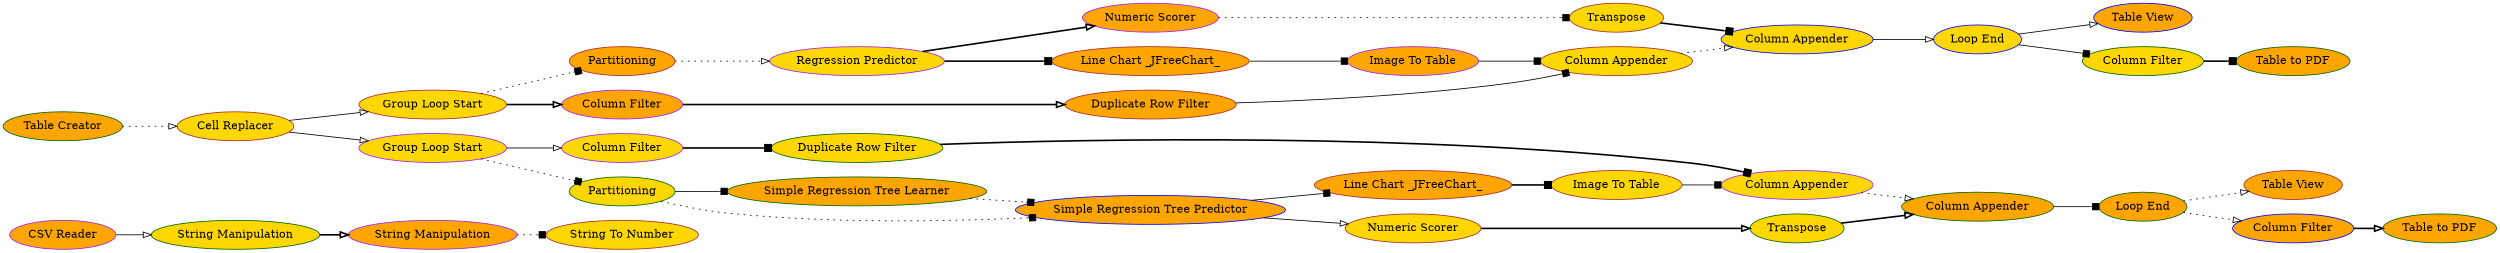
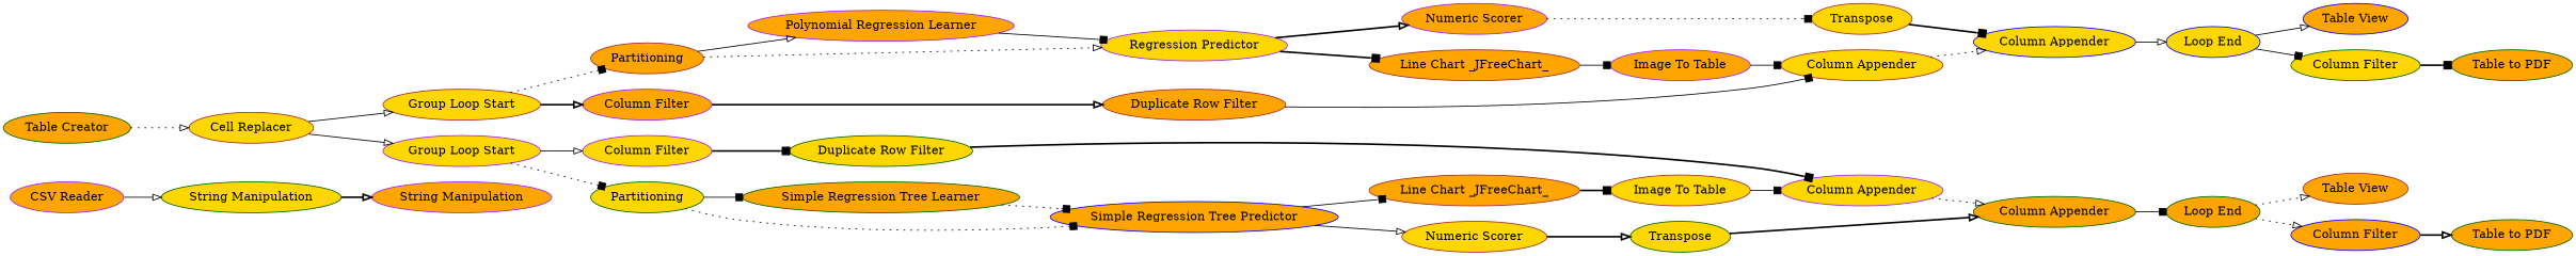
  digraph {
    rankdir=LR
    node [color=brown fillcolor=orange style=filled]
    edge [arrowhead=onormal style=solid]
    n1 [color=purple label="CSV Reader"]
    n2 [color=darkgreen fillcolor=gold label="String Manipulation"]
    n3 [color=purple label="String Manipulation"]
-   n4 [fillcolor=gold label="String To Number"]
    n5 [fillcolor=gold label="Cell Replacer"]
    n6 [fillcolor=gold label="Group Loop Start"]
    n7 [color=purple fillcolor=gold label="Group Loop Start"]
    n8 [label=Partitioning]
    n9 [color=purple label="Column Filter"]
    n10 [color=purple fillcolor=gold label="Column Filter"]
    n11 [color=darkgreen fillcolor=gold label=Partitioning]
    n12 [color=darkgreen label="Table Creator"]
+   n13 [color=purple label="Polynomial Regression Learner"]
    n14 [color=purple fillcolor=gold label="Regression Predictor"]
    n15 [label="Duplicate Row Filter"]
    n16 [color=purple label="Numeric Scorer"]
    n17 [label="Line Chart _JFreeChart_"]
    n18 [fillcolor=gold label=Transpose]
    n19 [color=purple label="Image To Table"]
    n20 [color=blue fillcolor=gold label="Column Appender"]
    n21 [color=blue fillcolor=gold label="Loop End"]
    n22 [color=blue label="Table View"]
    n23 [color=darkgreen fillcolor=gold label="Column Filter"]
    n24 [color=darkgreen label="Table to PDF"]
    n25 [fillcolor=gold label="Column Appender"]
    n26 [color=darkgreen label="Simple Regression Tree Learner"]
    n27 [color=blue label="Simple Regression Tree Predictor"]
    n28 [label="Line Chart _JFreeChart_"]
    n29 [fillcolor=gold label="Numeric Scorer"]
    n30 [fillcolor=gold label="Image To Table"]
    n31 [color=darkgreen fillcolor=gold label=Transpose]
    n32 [color=darkgreen fillcolor=gold label="Duplicate Row Filter"]
    n33 [color=purple fillcolor=gold label="Column Appender"]
    n34 [color=darkgreen label="Column Appender"]
    n35 [color=darkgreen label="Loop End"]
    n36 [label="Table View"]
    n37 [color=blue label="Column Filter"]
    n38 [color=darkgreen label="Table to PDF"]
    n1 -> n2
    n2 -> n3 [style=bold]
-   n3 -> n4 [arrowhead=box style=dotted]
    n5 -> n6
    n5 -> n7
    n6 -> n8 [arrowhead=box style=dotted]
    n6 -> n9 [style=bold]
    n7 -> n10
    n7 -> n11 [arrowhead=box style=dotted]
+   n8 -> n13
    n8 -> n14 [style=dotted]
    n9 -> n15 [style=bold]
    n10 -> n32 [arrowhead=box style=bold]
    n11 -> n26 [arrowhead=box]
    n11 -> n27 [arrowhead=box style=dotted]
    n12 -> n5 [style=dotted]
+   n13 -> n14 [arrowhead=box]
    n14 -> n16 [style=bold]
    n14 -> n17 [arrowhead=box style=bold]
    n15 -> n25 [arrowhead=box]
    n16 -> n18 [arrowhead=box style=dotted]
    n17 -> n19 [arrowhead=box]
    n18 -> n20 [arrowhead=box style=bold]
    n19 -> n25 [arrowhead=box]
    n20 -> n21
    n21 -> n22
    n21 -> n23 [arrowhead=box]
    n23 -> n24 [arrowhead=box style=bold]
    n25 -> n20 [style=dotted]
    n26 -> n27 [arrowhead=box style=dotted]
    n27 -> n28 [arrowhead=box]
    n27 -> n29
    n28 -> n30 [arrowhead=box style=bold]
    n29 -> n31 [style=bold]
    n30 -> n33 [arrowhead=box]
    n31 -> n34 [style=bold]
    n32 -> n33 [arrowhead=box style=bold]
    n33 -> n34 [style=dotted]
    n34 -> n35 [arrowhead=box]
    n35 -> n36 [style=dotted]
    n35 -> n37 [style=dotted]
    n37 -> n38 [style=bold]
  }
